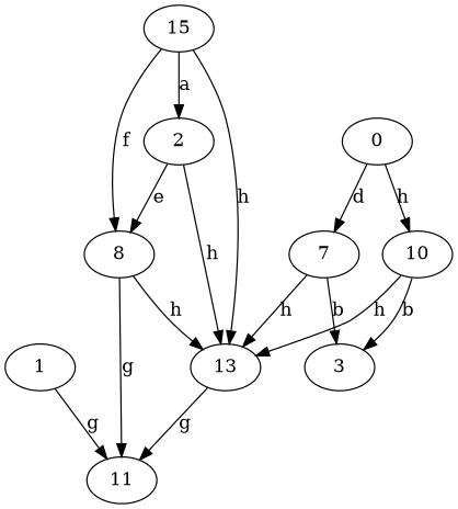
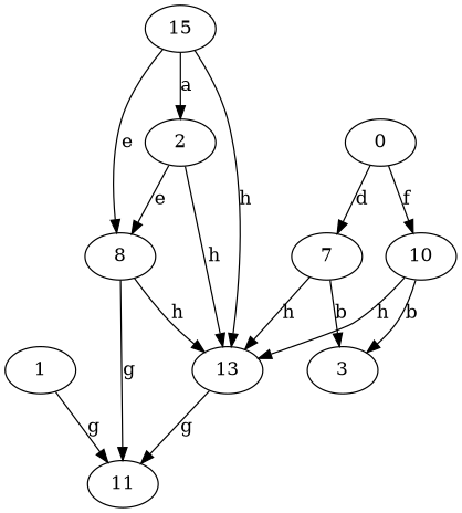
  strict digraph {
    1
    11
    2
    8
    13
    7
    3
    0
    10
    15
    1 -> 11 [label=g]
    2 -> 8 [label=e]
    2 -> 13 [label=h]
    8 -> 11 [label=g]
    8 -> 13 [label=h]
    13 -> 11 [label=g]
    7 -> 13 [label=h]
    7 -> 3 [label=b]
    0 -> 7 [label=d]
-   0 -> 10 [label=h]
+   0 -> 10 [label=f]
    10 -> 13 [label=h]
    10 -> 3 [label=b]
    15 -> 2 [label=a]
-   15 -> 8 [label=f]
+   15 -> 8 [label=e]
    15 -> 13 [label=h]
  }
